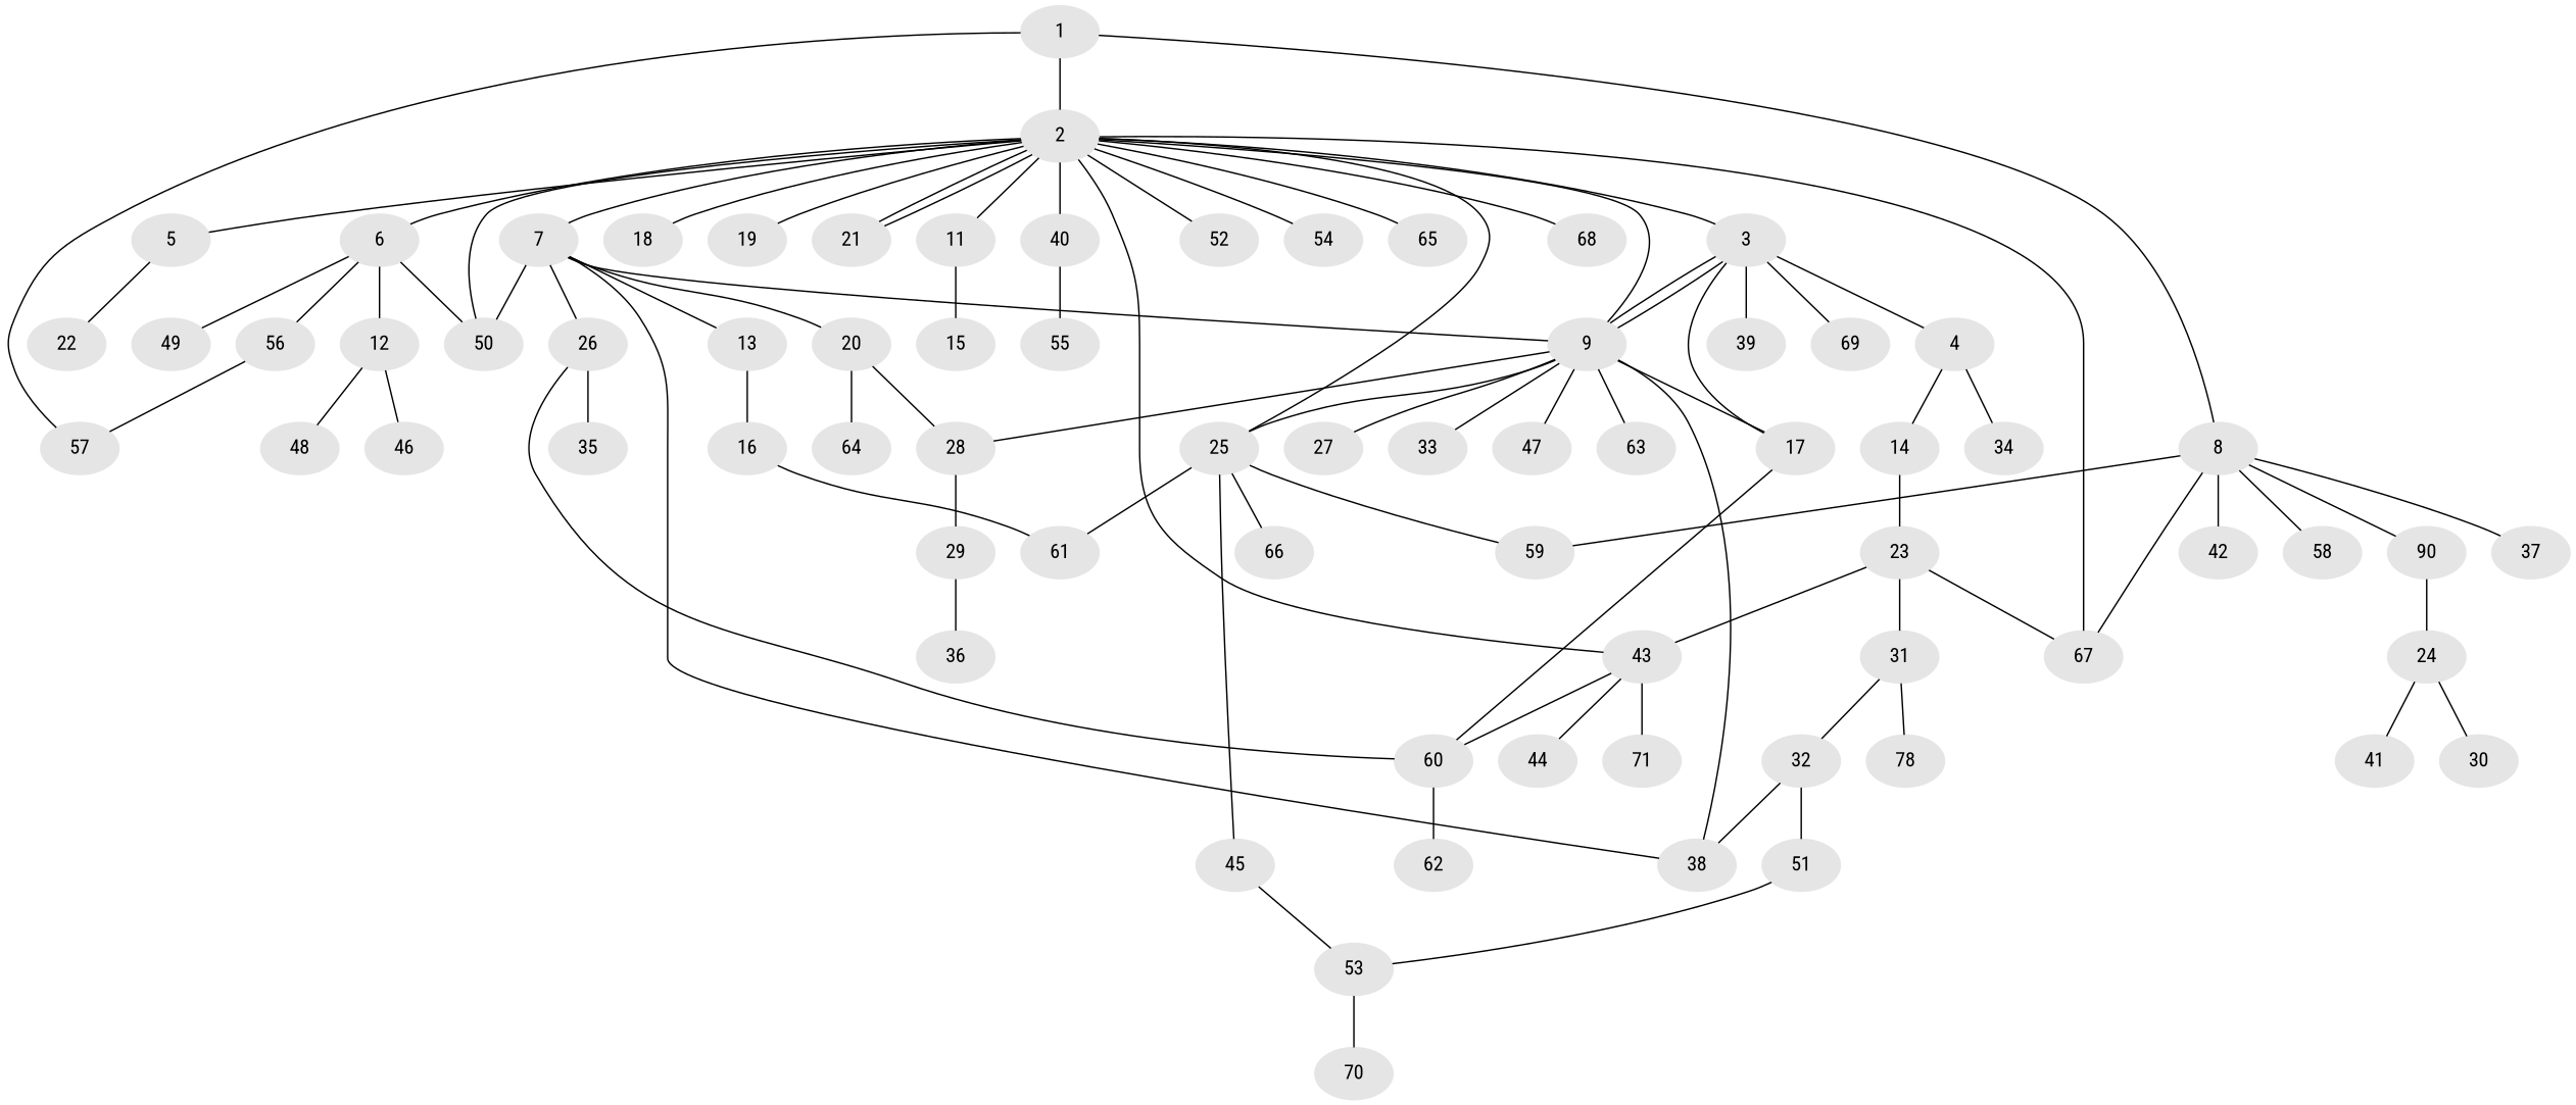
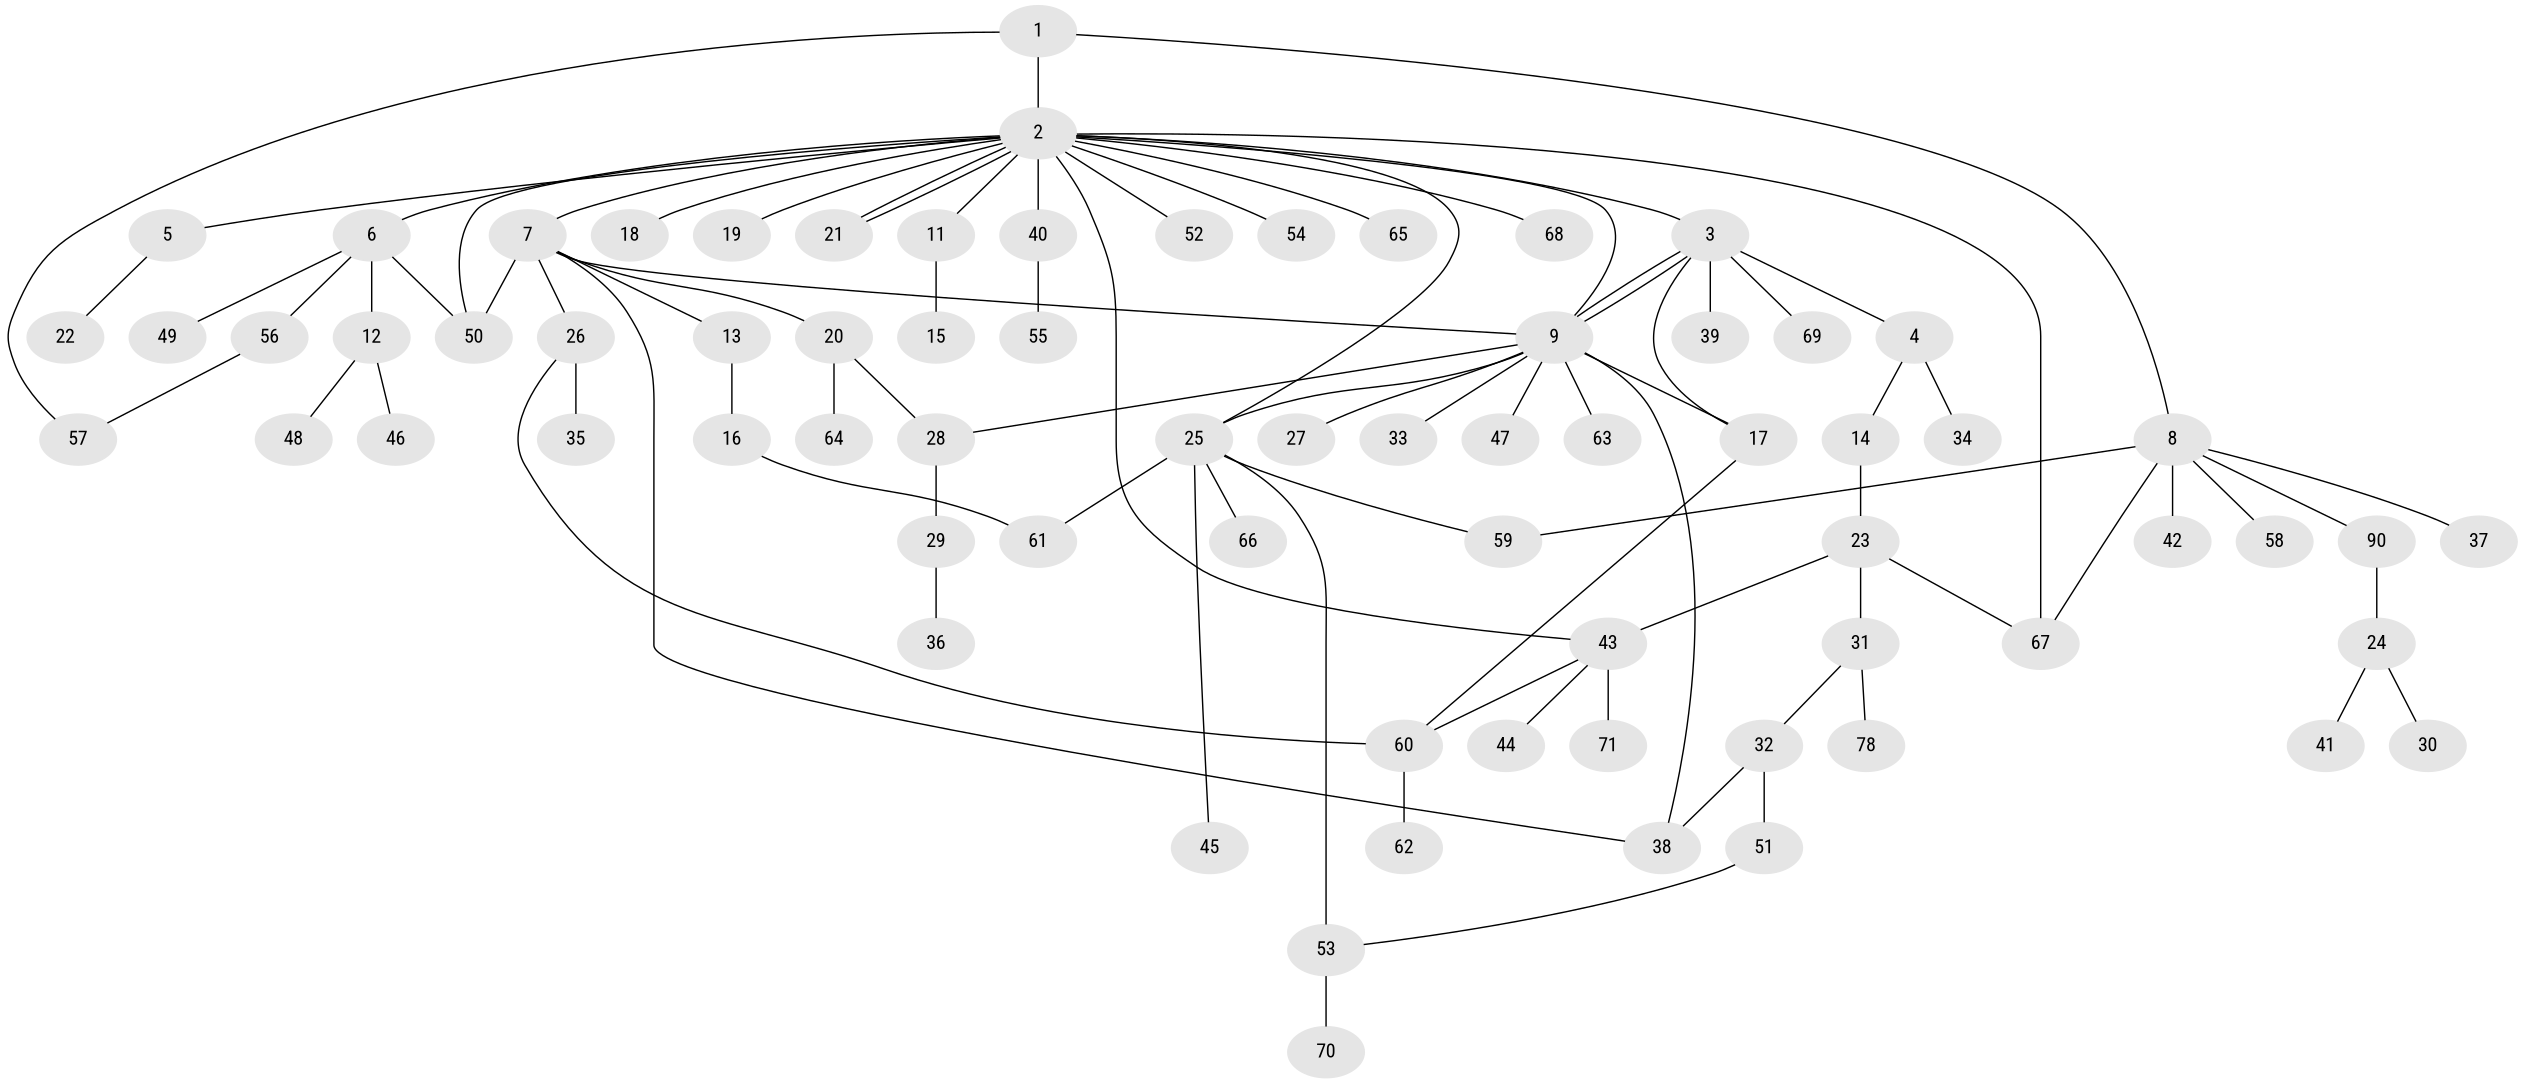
  graph {
    fontname="Roboto Condensed"
    node [color=gray90 fontname="Roboto Condensed" style=filled]
    edge [fontname="Roboto Condensed"]
    1
    2
    8
    57
    3
    5
    6
    7
    9
    11
    18
    19
    21
    25
    40
    43
    50
    52
    54
    65
    67
    68
    n23 [label=90]
    37
    42
    58
    59
    4
    17
    39
    69
    22
    12
    49
    56
    13
    20
    26
    38
    27
    28
    33
    47
    63
    15
    61
    45
    53
    66
    55
    60
    44
    71
    14
    34
    23
    46
    48
    16
    64
    35
    24
    29
    30
    41
    31
    62
    32
    n69 [label=78]
    70
    36
    51
    1 -- 2
    1 -- 8
    1 -- 57
    2 -- 3
    2 -- 5
    2 -- 6
    2 -- 7
    2 -- 9
    2 -- 11
    2 -- 18
    2 -- 19
    2 -- 21
    2 -- 21
    2 -- 25
    2 -- 40
    2 -- 43
    2 -- 50
    2 -- 52
    2 -- 54
    2 -- 65
    2 -- 67
    2 -- 68
    8 -- 67
    8 -- n23
    8 -- 37
    8 -- 42
    8 -- 58
    8 -- 59
    3 -- 9
    3 -- 9
    3 -- 4
    3 -- 17
    3 -- 39
    3 -- 69
    5 -- 22
    6 -- 50
    6 -- 12
    6 -- 49
    6 -- 56
    7 -- 9
    7 -- 50
    7 -- 13
    7 -- 20
    7 -- 26
    7 -- 38
    9 -- 25
    9 -- 17
    9 -- 38
    9 -- 27
    9 -- 28
    9 -- 33
    9 -- 47
    9 -- 63
    11 -- 15
    25 -- 59
    25 -- 61
    25 -- 45
-   45 -- 53
+   25 -- 53
    25 -- 66
    40 -- 55
    43 -- 60
    43 -- 44
    43 -- 71
    n23 -- 24
    4 -- 14
    4 -- 34
    17 -- 60
    12 -- 46
    12 -- 48
    56 -- 57
    13 -- 16
    20 -- 28
    20 -- 64
    26 -- 60
    26 -- 35
    28 -- 29
    53 -- 70
    60 -- 62
    14 -- 23
    23 -- 43
    23 -- 67
    23 -- 31
    16 -- 61
    24 -- 30
    24 -- 41
    29 -- 36
    31 -- 32
    31 -- n69
    32 -- 38
    32 -- 51
    51 -- 53
  }
